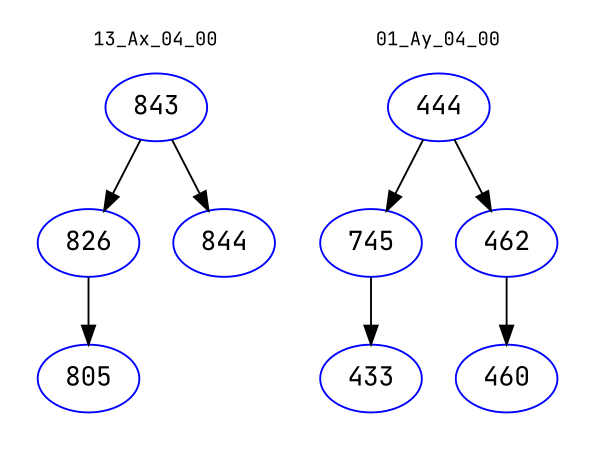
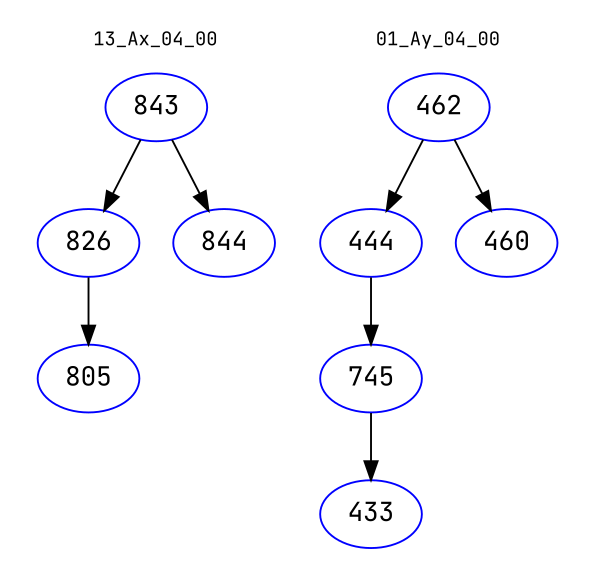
  digraph {
    fontname="JetBrains Mono"
    node [color=blue fontname="JetBrains Mono"]
    edge [color=black fontname="JetBrains Mono"]
    n1 [label=843]
    n2 [label=826]
    n3 [label=844]
    n4 [label=805]
    n5 [label=444]
    n6 [label=745]
    n7 [label=462]
    n8 [label=433]
    n9 [label=460]
    subgraph cluster_1 {
      color=white
      fontsize=10
      label="13_Ax_04_00"
      n1
      n2
      n3
      n4
    }
    subgraph cluster_2 {
      color=white
      fontsize=10
      label="01_Ay_04_00"
      n5
      n6
      n7
      n8
      n9
    }
    n1 -> n2
    n1 -> n3
    n2 -> n4
    n5 -> n6
-   n5 -> n7
+   n7 -> n5
    n6 -> n8
    n7 -> n9
  }
